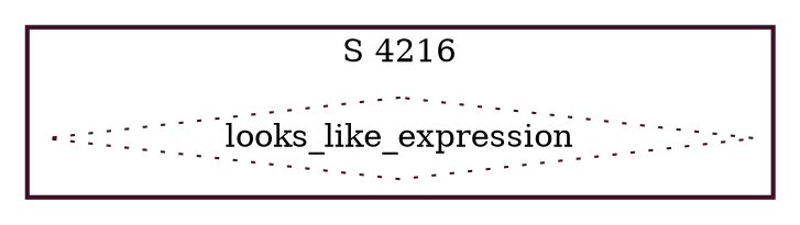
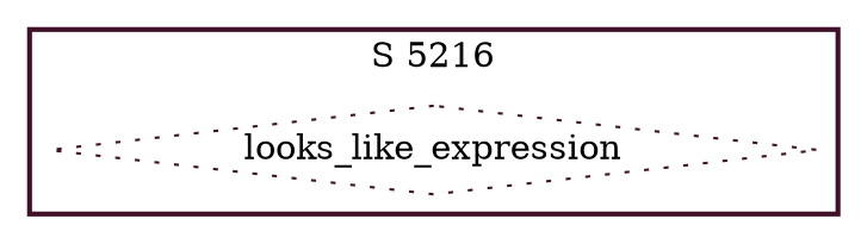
  digraph {
    n1 [color="#401028" label=looks_like_expression shape=diamond style=dotted]
    subgraph cluster_1 {
      color="#401028"
-     label="S 4216"
+     label="S 5216"
      style=bold
      n1
    }
  }
